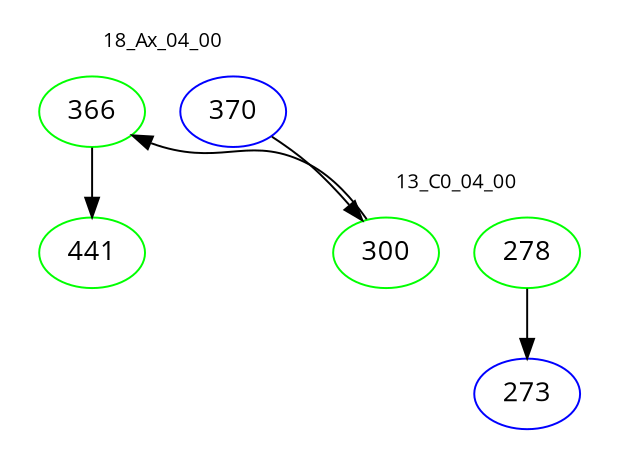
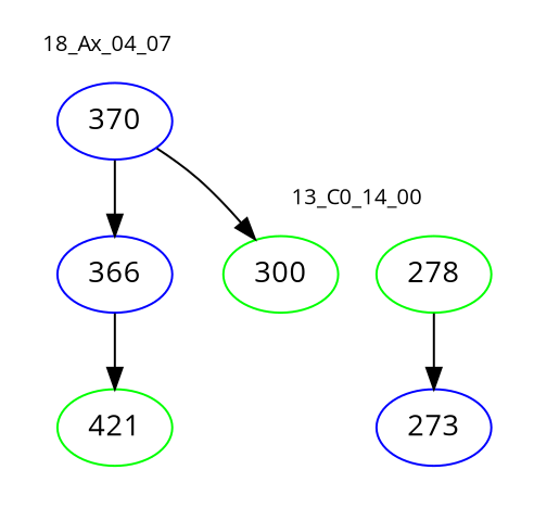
  digraph {
    fontname="Open Sans"
    node [color=blue fontname="Open Sans"]
    edge [color=black fontname="Open Sans"]
    n1 [label=370]
-   n2 [color=green label=366]
-   n3 [color=green label=441]
+   n2 [label=366]
+   n3 [color=green label=421]
    n4 [color=green label=278]
    n5 [label=273]
    n6 [color=green label=300]
    subgraph cluster_1 {
      color=white
      fontsize=10
-     label="18_Ax_04_00"
+     label="18_Ax_04_07"
      n1
      n2
      n3
    }
    subgraph cluster_2 {
      color=white
      fontsize=10
-     label="13_C0_04_00"
+     label="13_C0_14_00"
      n4
      n5
      n6
    }
-   n6 -> n2
+   n1 -> n2
    n1 -> n6
    n2 -> n3
    n4 -> n5
  }
